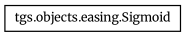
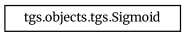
  digraph {
    rankdir=LR
    fontname=Merriweather
-   n1 [color=black fillcolor=white fontname=Merriweather fontsize=10 height=0.2 label="tgs.objects.easing.Sigmoid" shape=record style=filled width=0.4]
+   n1 [color=black fillcolor=white fontname=Merriweather fontsize=10 height=0.2 label="tgs.objects.tgs.Sigmoid" shape=record style=filled width=0.4]
  }
